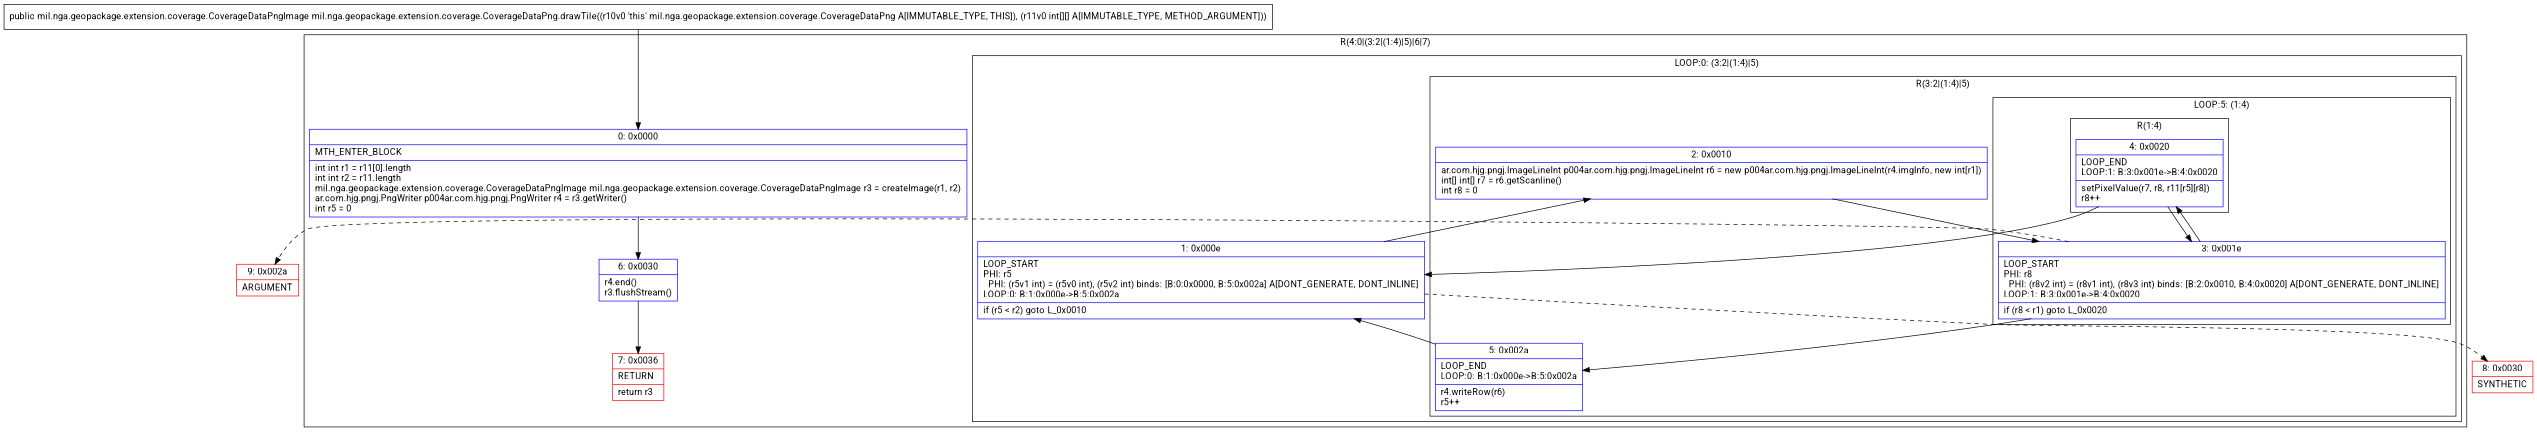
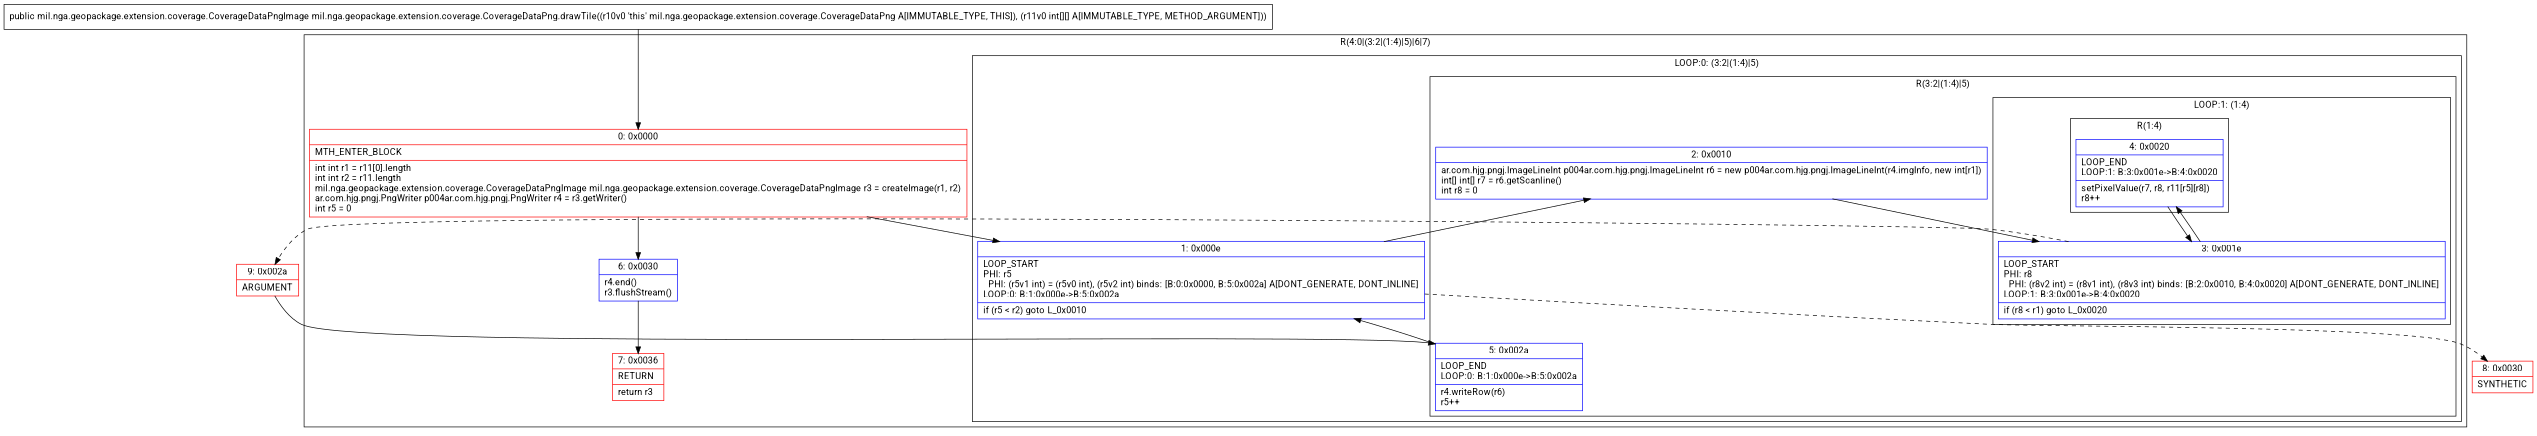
  digraph {
    fontname=Roboto
    node [color=blue fontname=Roboto shape=record]
    edge [fontname=Roboto]
    n1 [label="{4\:\ 0x0020|LOOP_END\lLOOP:1: B:3:0x001e\-\>B:4:0x0020\l|setPixelValue(r7, r8, r11[r5][r8])\lr8++\l}"]
    n2 [label="{3\:\ 0x001e|LOOP_START\lPHI: r8 \l  PHI: (r8v2 int) = (r8v1 int), (r8v3 int) binds: [B:2:0x0010, B:4:0x0020] A[DONT_GENERATE, DONT_INLINE]\lLOOP:1: B:3:0x001e\-\>B:4:0x0020\l|if (r8 \< r1) goto L_0x0020\l}"]
    n3 [label="{2\:\ 0x0010|ar.com.hjg.pngj.ImageLineInt p004ar.com.hjg.pngj.ImageLineInt r6 = new p004ar.com.hjg.pngj.ImageLineInt(r4.imgInfo, new int[r1])\lint[] int[] r7 = r6.getScanline()\lint r8 = 0\l}"]
    n4 [label="{5\:\ 0x002a|LOOP_END\lLOOP:0: B:1:0x000e\-\>B:5:0x002a\l|r4.writeRow(r6)\lr5++\l}"]
    n5 [label="{1\:\ 0x000e|LOOP_START\lPHI: r5 \l  PHI: (r5v1 int) = (r5v0 int), (r5v2 int) binds: [B:0:0x0000, B:5:0x002a] A[DONT_GENERATE, DONT_INLINE]\lLOOP:0: B:1:0x000e\-\>B:5:0x002a\l|if (r5 \< r2) goto L_0x0010\l}"]
-   n6 [label="{0\:\ 0x0000|MTH_ENTER_BLOCK\l|int int r1 = r11[0].length\lint int r2 = r11.length\lmil.nga.geopackage.extension.coverage.CoverageDataPngImage mil.nga.geopackage.extension.coverage.CoverageDataPngImage r3 = createImage(r1, r2)\lar.com.hjg.pngj.PngWriter p004ar.com.hjg.pngj.PngWriter r4 = r3.getWriter()\lint r5 = 0\l}"]
+   n6 [color=red label="{0\:\ 0x0000|MTH_ENTER_BLOCK\l|int int r1 = r11[0].length\lint int r2 = r11.length\lmil.nga.geopackage.extension.coverage.CoverageDataPngImage mil.nga.geopackage.extension.coverage.CoverageDataPngImage r3 = createImage(r1, r2)\lar.com.hjg.pngj.PngWriter p004ar.com.hjg.pngj.PngWriter r4 = r3.getWriter()\lint r5 = 0\l}"]
    n7 [label="{6\:\ 0x0030|r4.end()\lr3.flushStream()\l}"]
    n8 [color=red label="{7\:\ 0x0036|RETURN\l|return r3\l}"]
    n9 [color=red label="{9\:\ 0x002a|ARGUMENT\l}"]
    n10 [color=red label="{8\:\ 0x0030|SYNTHETIC\l}"]
    n11 [label="{public mil.nga.geopackage.extension.coverage.CoverageDataPngImage mil.nga.geopackage.extension.coverage.CoverageDataPng.drawTile((r10v0 'this' mil.nga.geopackage.extension.coverage.CoverageDataPng A[IMMUTABLE_TYPE, THIS]), (r11v0 int[][] A[IMMUTABLE_TYPE, METHOD_ARGUMENT])) }" color=""]
    subgraph cluster_1 {
      label="R(4:0|(3:2|(1:4)|5)|6|7)"
      n6
      n7
      n8
      subgraph cluster_2 {
        label="LOOP:0: (3:2|(1:4)|5)"
        n5
        subgraph cluster_3 {
          label="R(3:2|(1:4)|5)"
          n3
          n4
          subgraph cluster_4 {
-           label="LOOP:5: (1:4)"
+           label="LOOP:1: (1:4)"
            n2
            subgraph cluster_5 {
              label="R(1:4)"
              n1
            }
          }
        }
      }
    }
    n1 -> n2
    n2 -> n1
    n2 -> n9 [style=dashed]
    n3 -> n2
    n4 -> n5
    n5 -> n3
    n5 -> n10 [style=dashed]
-   n1 -> n5
+   n6 -> n5
    n6 -> n7
    n7 -> n8
-   n2 -> n4
+   n9 -> n4
    n11 -> n6
  }
